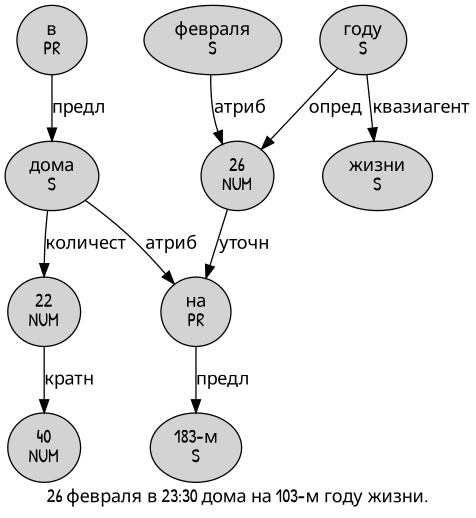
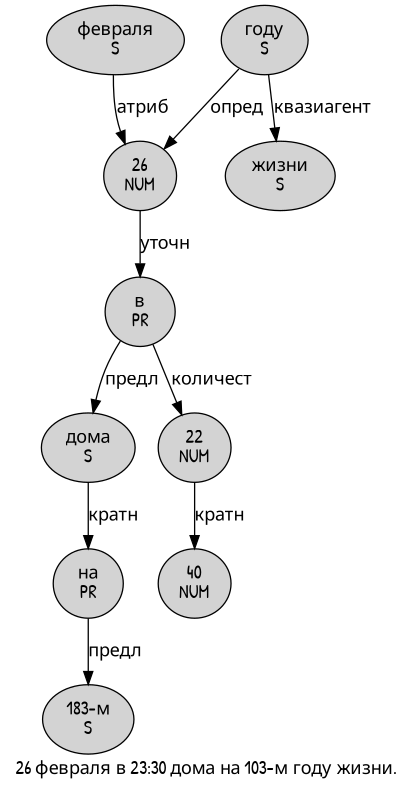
  digraph {
    fontname="Patrick Hand"
    label="26 февраля в 23:30 дома на 103-м году жизни."
    node [fillcolor=lightgray fontname="Patrick Hand" penwidth=1 shape=ellipse style=filled]
    edge [fontname="Patrick Hand"]
    n1 [label="26\nNUM"]
    n2 [label="в\nPR"]
    n3 [label="февраля\nS"]
    n4 [label="дома\nS"]
    n5 [label="22\nNUM"]
    n6 [label="на\nPR"]
    n7 [label="40\nNUM"]
    n8 [label="183-м\nS"]
    n9 [label="году\nS"]
    n10 [label="жизни\nS"]
-   n1 -> n6 [label="уточн"]
+   n1 -> n2 [label="уточн"]
    n2 -> n4 [label="предл"]
    n3 -> n1 [label="атриб"]
-   n4 -> n5 [label="количест"]
-   n4 -> n6 [label="атриб"]
+   n2 -> n5 [label="количест"]
+   n4 -> n6 [label="кратн"]
    n5 -> n7 [label="кратн"]
    n6 -> n8 [label="предл"]
    n9 -> n1 [label="опред"]
    n9 -> n10 [label="квазиагент"]
  }
